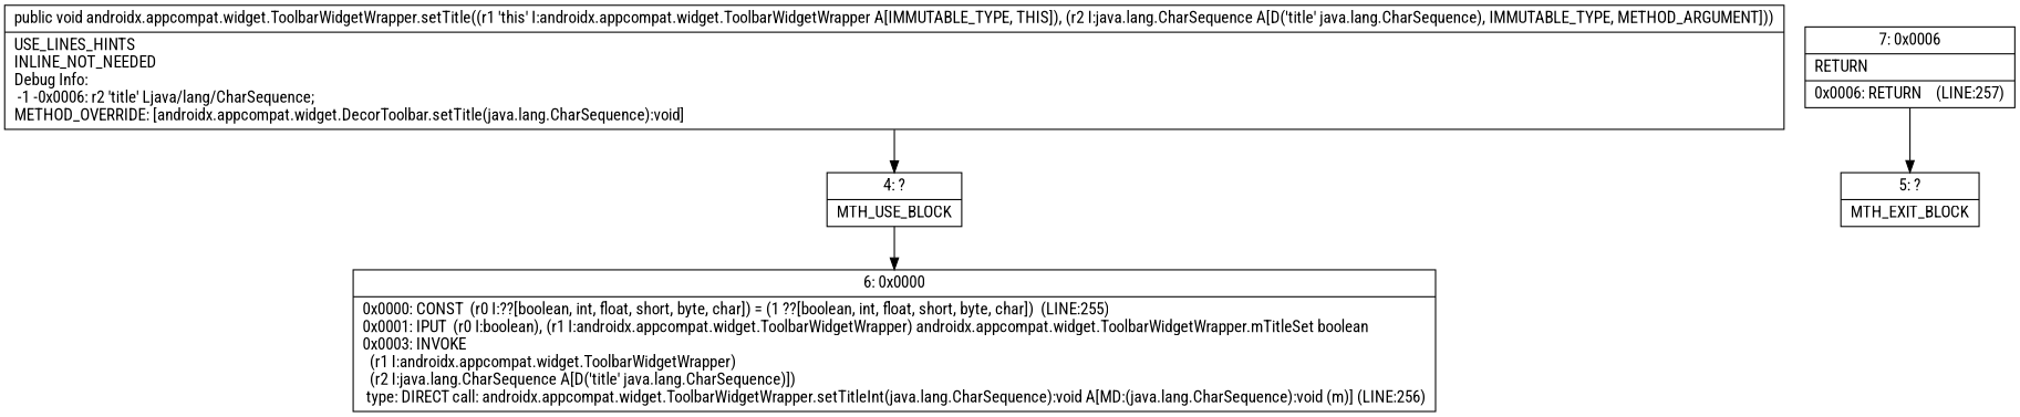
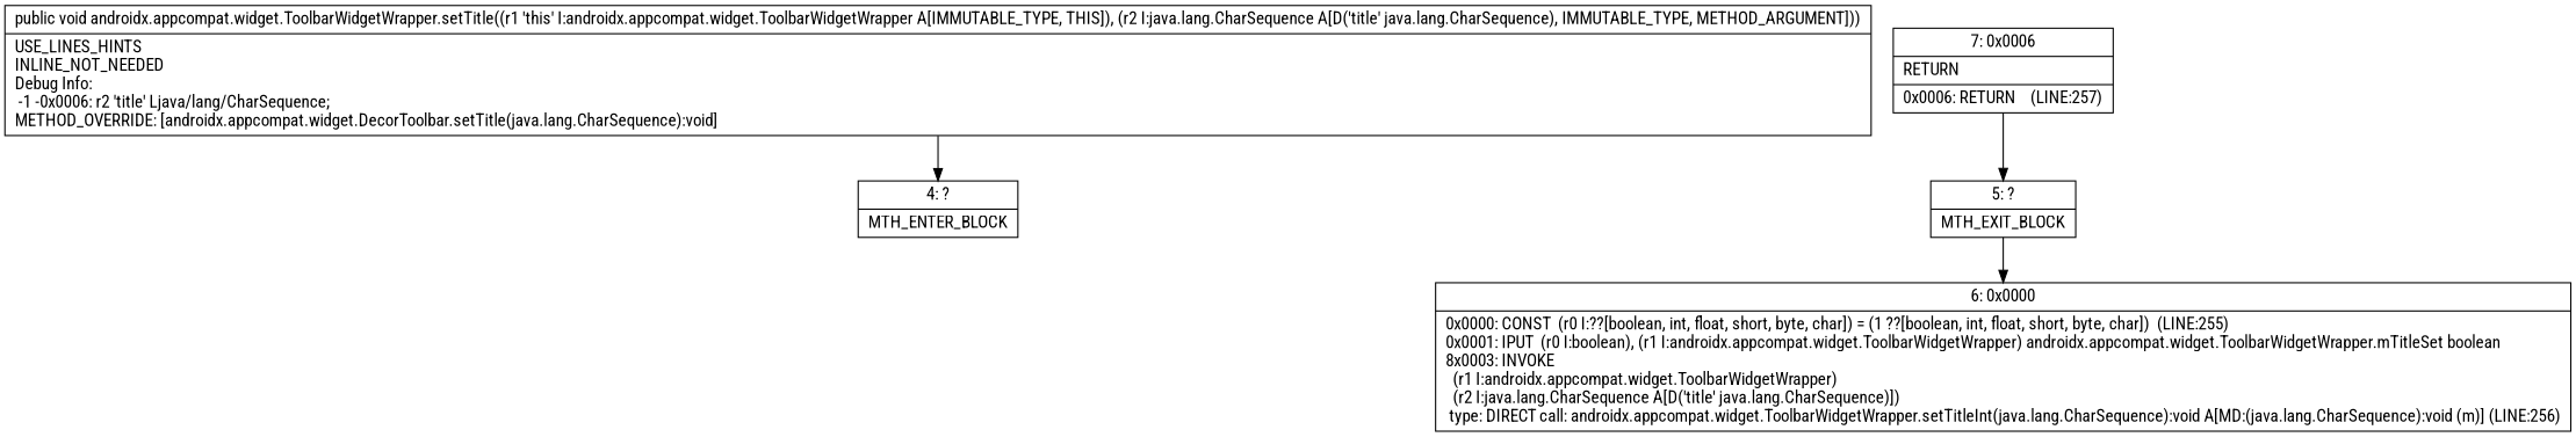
  digraph {
    fontname="Roboto Condensed"
    node [fontname="Roboto Condensed" shape=record]
    edge [fontname="Roboto Condensed"]
-   n1 [label="{4\:\ ?|MTH_USE_BLOCK\l}"]
-   n2 [label="{6\:\ 0x0000|0x0000: CONST  (r0 I:??[boolean, int, float, short, byte, char]) = (1 ??[boolean, int, float, short, byte, char])  (LINE:255)\l0x0001: IPUT  (r0 I:boolean), (r1 I:androidx.appcompat.widget.ToolbarWidgetWrapper) androidx.appcompat.widget.ToolbarWidgetWrapper.mTitleSet boolean \l0x0003: INVOKE  \l  (r1 I:androidx.appcompat.widget.ToolbarWidgetWrapper)\l  (r2 I:java.lang.CharSequence A[D('title' java.lang.CharSequence)])\l type: DIRECT call: androidx.appcompat.widget.ToolbarWidgetWrapper.setTitleInt(java.lang.CharSequence):void A[MD:(java.lang.CharSequence):void (m)] (LINE:256)\l}"]
+   n1 [label="{4\:\ ?|MTH_ENTER_BLOCK\l}"]
+   n2 [label="{6\:\ 0x0000|0x0000: CONST  (r0 I:??[boolean, int, float, short, byte, char]) = (1 ??[boolean, int, float, short, byte, char])  (LINE:255)\l0x0001: IPUT  (r0 I:boolean), (r1 I:androidx.appcompat.widget.ToolbarWidgetWrapper) androidx.appcompat.widget.ToolbarWidgetWrapper.mTitleSet boolean \l8x0003: INVOKE  \l  (r1 I:androidx.appcompat.widget.ToolbarWidgetWrapper)\l  (r2 I:java.lang.CharSequence A[D('title' java.lang.CharSequence)])\l type: DIRECT call: androidx.appcompat.widget.ToolbarWidgetWrapper.setTitleInt(java.lang.CharSequence):void A[MD:(java.lang.CharSequence):void (m)] (LINE:256)\l}"]
    n3 [label="{7\:\ 0x0006|RETURN\l|0x0006: RETURN    (LINE:257)\l}"]
    n4 [label="{5\:\ ?|MTH_EXIT_BLOCK\l}"]
    n5 [label="{public void androidx.appcompat.widget.ToolbarWidgetWrapper.setTitle((r1 'this' I:androidx.appcompat.widget.ToolbarWidgetWrapper A[IMMUTABLE_TYPE, THIS]), (r2 I:java.lang.CharSequence A[D('title' java.lang.CharSequence), IMMUTABLE_TYPE, METHOD_ARGUMENT]))  | USE_LINES_HINTS\lINLINE_NOT_NEEDED\lDebug Info:\l  \-1 \-0x0006: r2 'title' Ljava\/lang\/CharSequence;\lMETHOD_OVERRIDE: [androidx.appcompat.widget.DecorToolbar.setTitle(java.lang.CharSequence):void]\l}"]
-   n1 -> n2
+   n4 -> n2
    n3 -> n4
    n5 -> n1
  }
